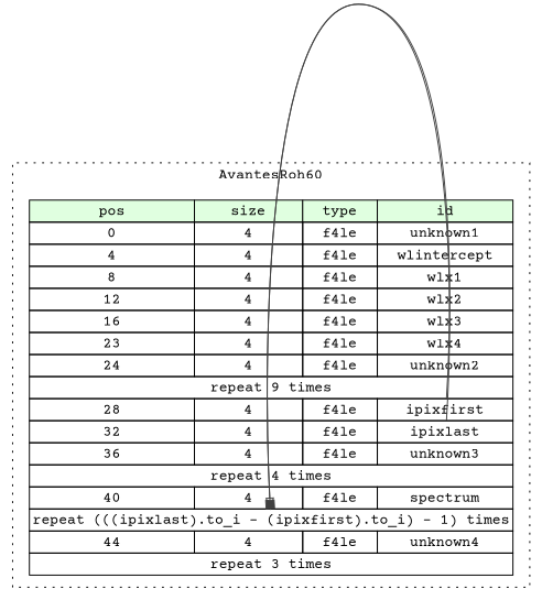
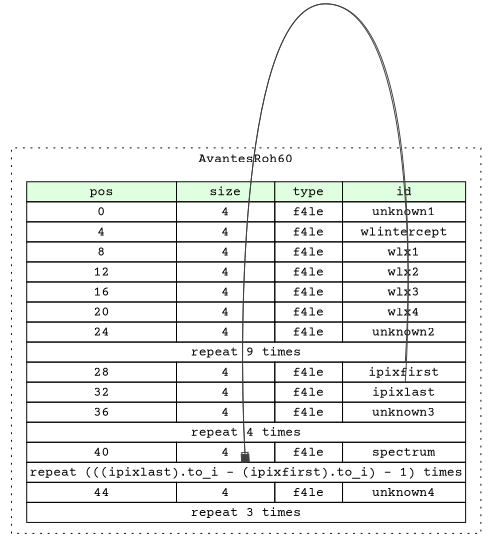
  digraph {
    rankdir=TB
    fontname="Courier Prime"
    edge [color="#404040" headport=spectrum__repeat fontname="Courier Prime"]
-   n1 [label=<<TABLE BORDER="0" CELLBORDER="1" CELLSPACING="0"> 			<TR><TD BGCOLOR="#E0FFE0">pos</TD><TD BGCOLOR="#E0FFE0">size</TD><TD BGCOLOR="#E0FFE0">type</TD><TD BGCOLOR="#E0FFE0">id</TD></TR> 			<TR><TD PORT="unknown1_pos">0</TD><TD PORT="unknown1_size">4</TD><TD>f4le</TD><TD PORT="unknown1_type">unknown1</TD></TR> 			<TR><TD PORT="wlintercept_pos">4</TD><TD PORT="wlintercept_size">4</TD><TD>f4le</TD><TD PORT="wlintercept_type">wlintercept</TD></TR> 			<TR><TD PORT="wlx1_pos">8</TD><TD PORT="wlx1_size">4</TD><TD>f4le</TD><TD PORT="wlx1_type">wlx1</TD></TR> 			<TR><TD PORT="wlx2_pos">12</TD><TD PORT="wlx2_size">4</TD><TD>f4le</TD><TD PORT="wlx2_type">wlx2</TD></TR> 			<TR><TD PORT="wlx3_pos">16</TD><TD PORT="wlx3_size">4</TD><TD>f4le</TD><TD PORT="wlx3_type">wlx3</TD></TR> 			<TR><TD PORT="wlx4_pos">23</TD><TD PORT="wlx4_size">4</TD><TD>f4le</TD><TD PORT="wlx4_type">wlx4</TD></TR> 			<TR><TD PORT="unknown2_pos">24</TD><TD PORT="unknown2_size">4</TD><TD>f4le</TD><TD PORT="unknown2_type">unknown2</TD></TR> 			<TR><TD COLSPAN="4" PORT="unknown2__repeat">repeat 9 times</TD></TR> 			<TR><TD PORT="ipixfirst_pos">28</TD><TD PORT="ipixfirst_size">4</TD><TD>f4le</TD><TD PORT="ipixfirst_type">ipixfirst</TD></TR> 			<TR><TD PORT="ipixlast_pos">32</TD><TD PORT="ipixlast_size">4</TD><TD>f4le</TD><TD PORT="ipixlast_type">ipixlast</TD></TR> 			<TR><TD PORT="unknown3_pos">36</TD><TD PORT="unknown3_size">4</TD><TD>f4le</TD><TD PORT="unknown3_type">unknown3</TD></TR> 			<TR><TD COLSPAN="4" PORT="unknown3__repeat">repeat 4 times</TD></TR> 			<TR><TD PORT="spectrum_pos">40</TD><TD PORT="spectrum_size">4</TD><TD>f4le</TD><TD PORT="spectrum_type">spectrum</TD></TR> 			<TR><TD COLSPAN="4" PORT="spectrum__repeat">repeat (((ipixlast).to_i - (ipixfirst).to_i) - 1) times</TD></TR> 			<TR><TD PORT="unknown4_pos">44</TD><TD PORT="unknown4_size">4</TD><TD>f4le</TD><TD PORT="unknown4_type">unknown4</TD></TR> 			<TR><TD COLSPAN="4" PORT="unknown4__repeat">repeat 3 times</TD></TR> 		</TABLE>> shape=plaintext fontname="Courier Prime"]
+   n1 [label=<<TABLE BORDER="0" CELLBORDER="1" CELLSPACING="0"> 			<TR><TD BGCOLOR="#E0FFE0">pos</TD><TD BGCOLOR="#E0FFE0">size</TD><TD BGCOLOR="#E0FFE0">type</TD><TD BGCOLOR="#E0FFE0">id</TD></TR> 			<TR><TD PORT="unknown1_pos">0</TD><TD PORT="unknown1_size">4</TD><TD>f4le</TD><TD PORT="unknown1_type">unknown1</TD></TR> 			<TR><TD PORT="wlintercept_pos">4</TD><TD PORT="wlintercept_size">4</TD><TD>f4le</TD><TD PORT="wlintercept_type">wlintercept</TD></TR> 			<TR><TD PORT="wlx1_pos">8</TD><TD PORT="wlx1_size">4</TD><TD>f4le</TD><TD PORT="wlx1_type">wlx1</TD></TR> 			<TR><TD PORT="wlx2_pos">12</TD><TD PORT="wlx2_size">4</TD><TD>f4le</TD><TD PORT="wlx2_type">wlx2</TD></TR> 			<TR><TD PORT="wlx3_pos">16</TD><TD PORT="wlx3_size">4</TD><TD>f4le</TD><TD PORT="wlx3_type">wlx3</TD></TR> 			<TR><TD PORT="wlx4_pos">20</TD><TD PORT="wlx4_size">4</TD><TD>f4le</TD><TD PORT="wlx4_type">wlx4</TD></TR> 			<TR><TD PORT="unknown2_pos">24</TD><TD PORT="unknown2_size">4</TD><TD>f4le</TD><TD PORT="unknown2_type">unknown2</TD></TR> 			<TR><TD COLSPAN="4" PORT="unknown2__repeat">repeat 9 times</TD></TR> 			<TR><TD PORT="ipixfirst_pos">28</TD><TD PORT="ipixfirst_size">4</TD><TD>f4le</TD><TD PORT="ipixfirst_type">ipixfirst</TD></TR> 			<TR><TD PORT="ipixlast_pos">32</TD><TD PORT="ipixlast_size">4</TD><TD>f4le</TD><TD PORT="ipixlast_type">ipixlast</TD></TR> 			<TR><TD PORT="unknown3_pos">36</TD><TD PORT="unknown3_size">4</TD><TD>f4le</TD><TD PORT="unknown3_type">unknown3</TD></TR> 			<TR><TD COLSPAN="4" PORT="unknown3__repeat">repeat 4 times</TD></TR> 			<TR><TD PORT="spectrum_pos">40</TD><TD PORT="spectrum_size">4</TD><TD>f4le</TD><TD PORT="spectrum_type">spectrum</TD></TR> 			<TR><TD COLSPAN="4" PORT="spectrum__repeat">repeat (((ipixlast).to_i - (ipixfirst).to_i) - 1) times</TD></TR> 			<TR><TD PORT="unknown4_pos">44</TD><TD PORT="unknown4_size">4</TD><TD>f4le</TD><TD PORT="unknown4_type">unknown4</TD></TR> 			<TR><TD COLSPAN="4" PORT="unknown4__repeat">repeat 3 times</TD></TR> 		</TABLE>> shape=plaintext fontname="Courier Prime"]
    subgraph cluster_1 {
      label=AvantesRoh60
      style=dotted
      n1
    }
    n1 -> n1 [tailport=ipixlast_type arrowhead=box]
    n1 -> n1 [tailport=ipixfirst_type arrowhead=onormal]
  }
